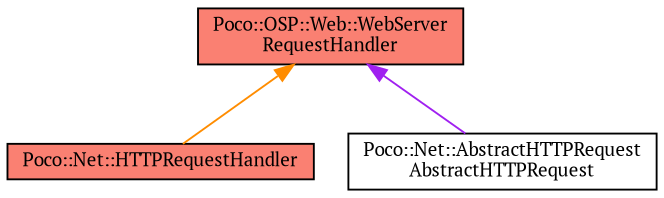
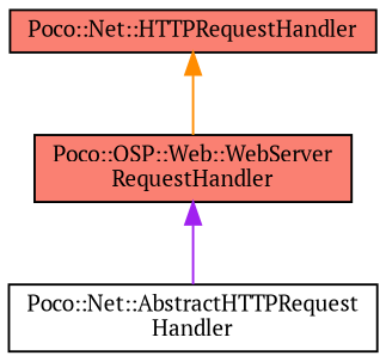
  digraph {
    fontname="PT Serif"
    node [color=black fillcolor=salmon fontname="PT Serif" fontsize=10 shape=record style=filled]
    edge [dir=back fontname="PT Serif" fontsize=10 labelfontname=Helvetica labelfontsize=10 style=solid]
    n1 [fontcolor=black height=0.2 label="Poco::Net::HTTPRequestHandler" width=0.4]
    n2 [height=0.2 label="Poco::OSP::Web::WebServer\lRequestHandler" width=0.4]
-   n3 [fillcolor=white height=0.2 label="Poco::Net::AbstractHTTPRequest\lAbstractHTTPRequest" width=0.4]
-   n2 -> n1 [color=darkorange]
+   n3 [fillcolor=white height=0.2 label="Poco::Net::AbstractHTTPRequest\lHandler" width=0.4]
+   n1 -> n2 [color=darkorange]
    n2 -> n3 [color=purple]
  }
